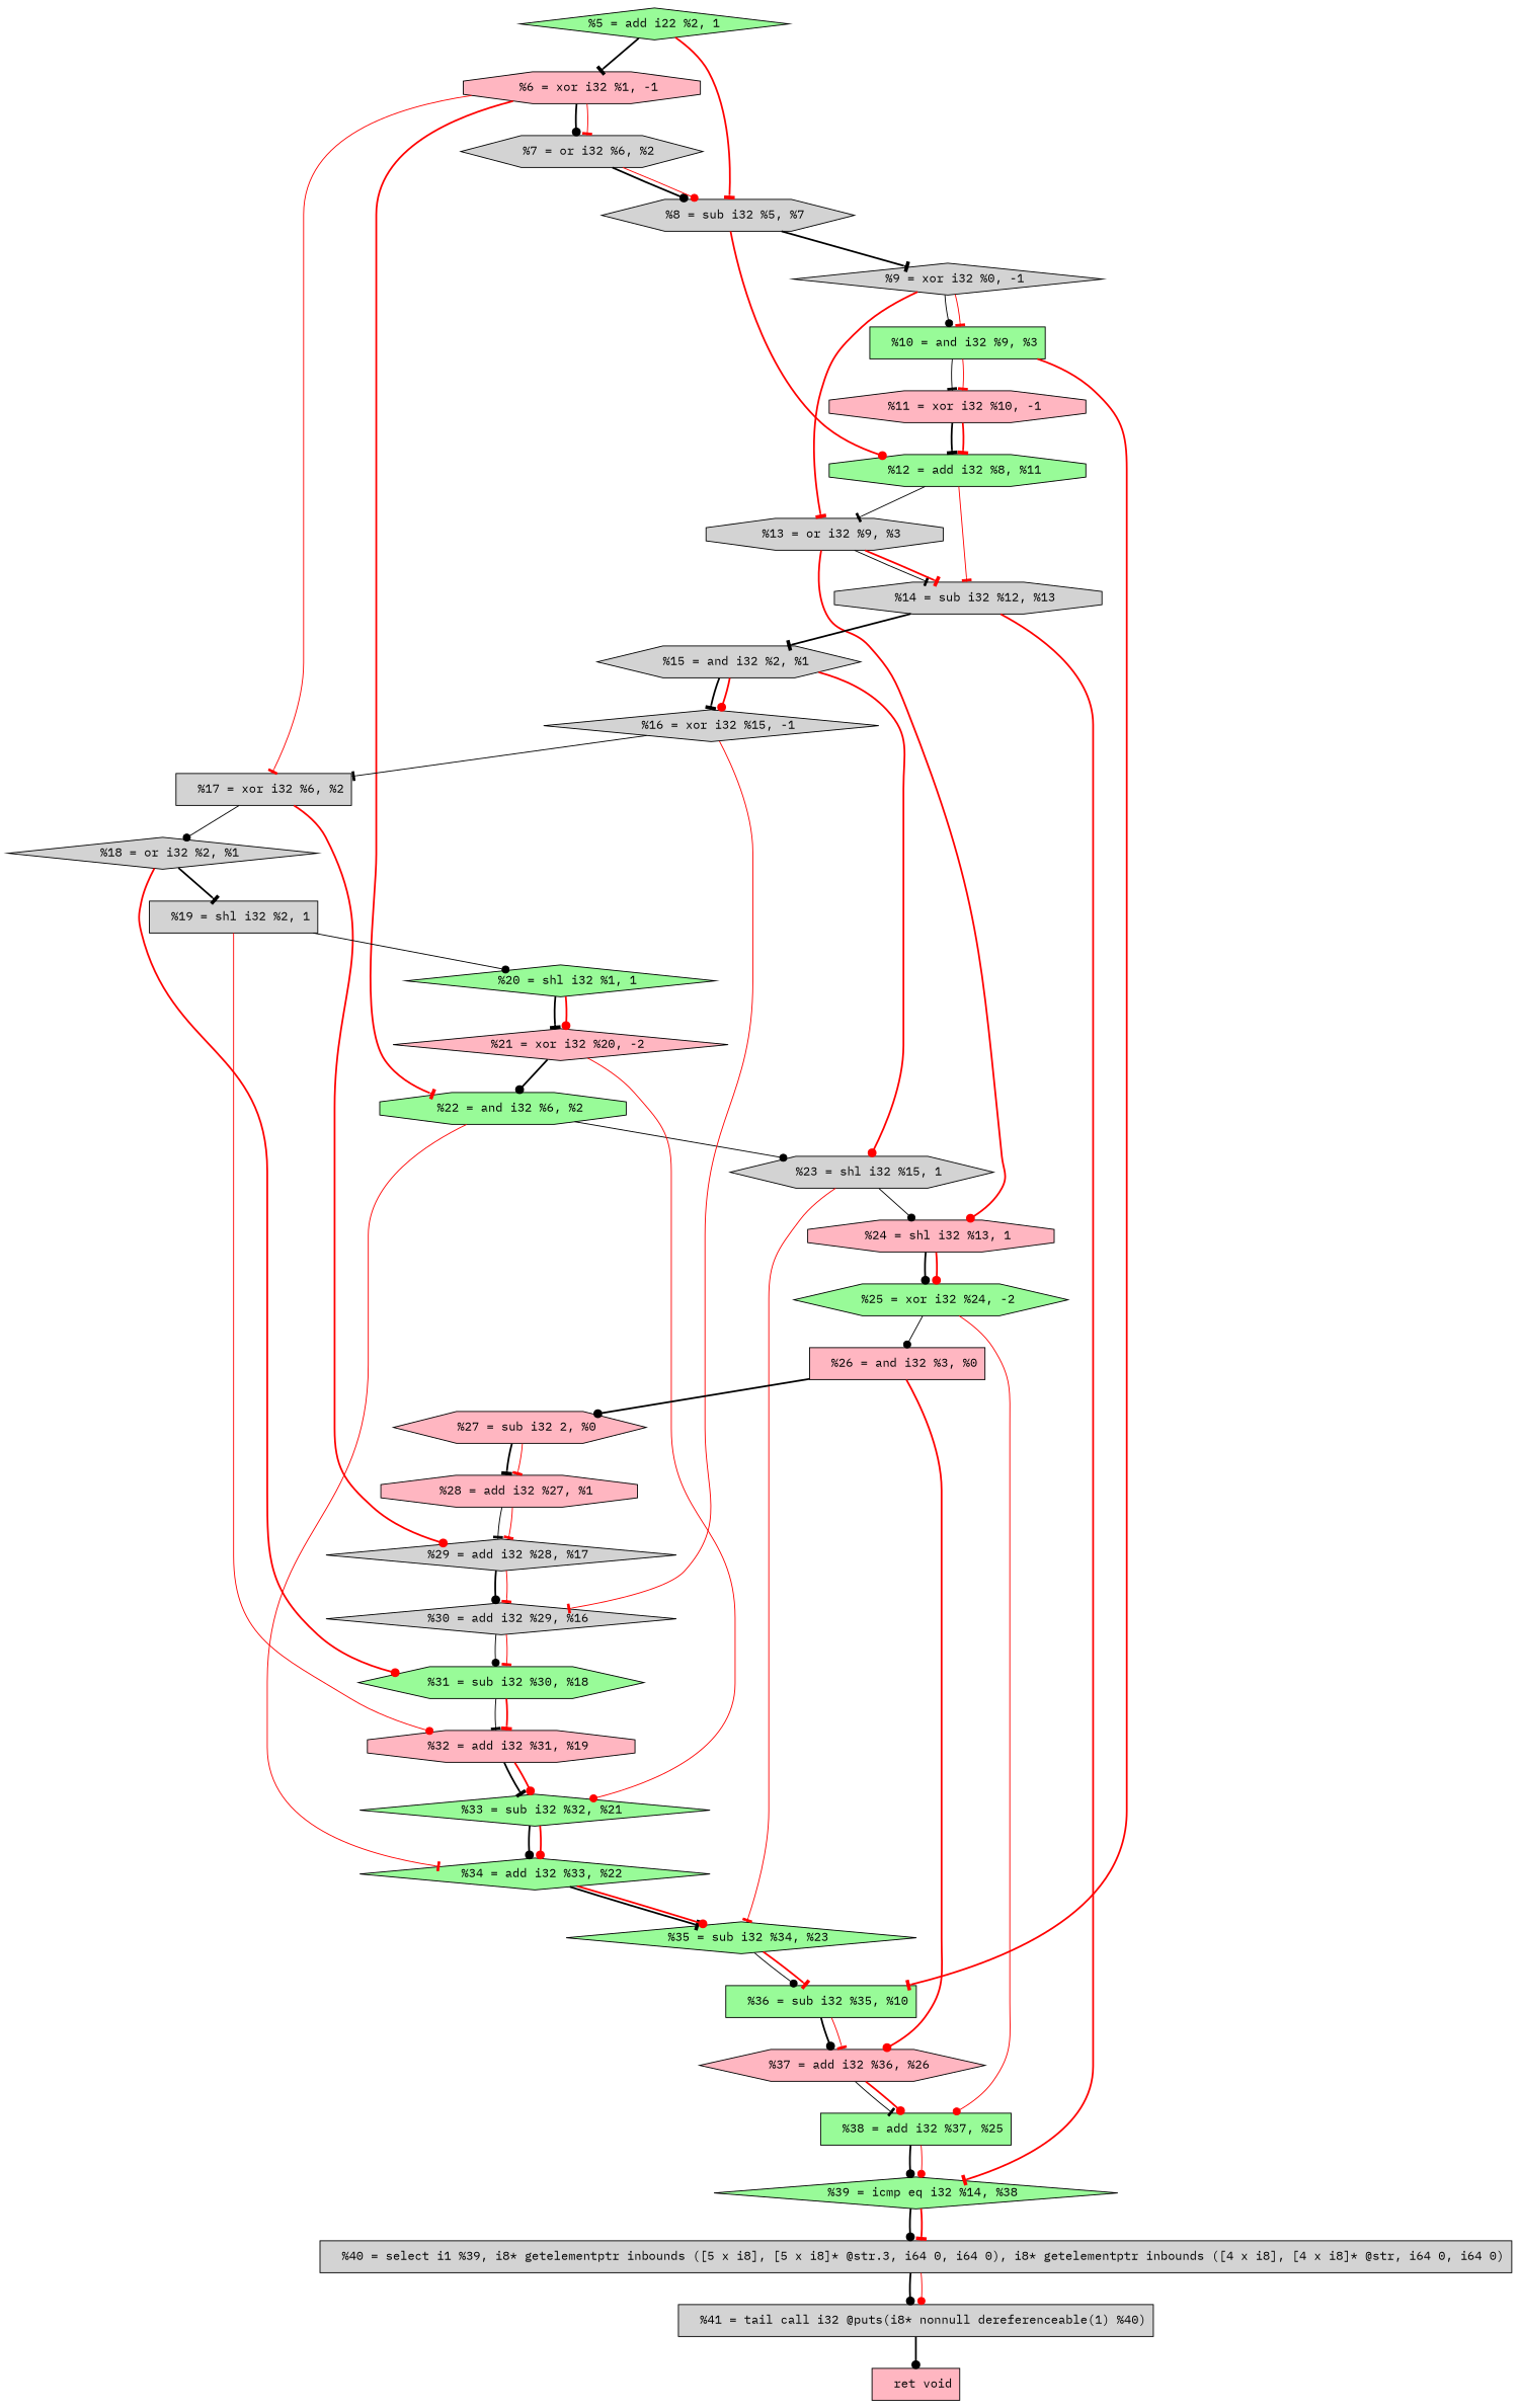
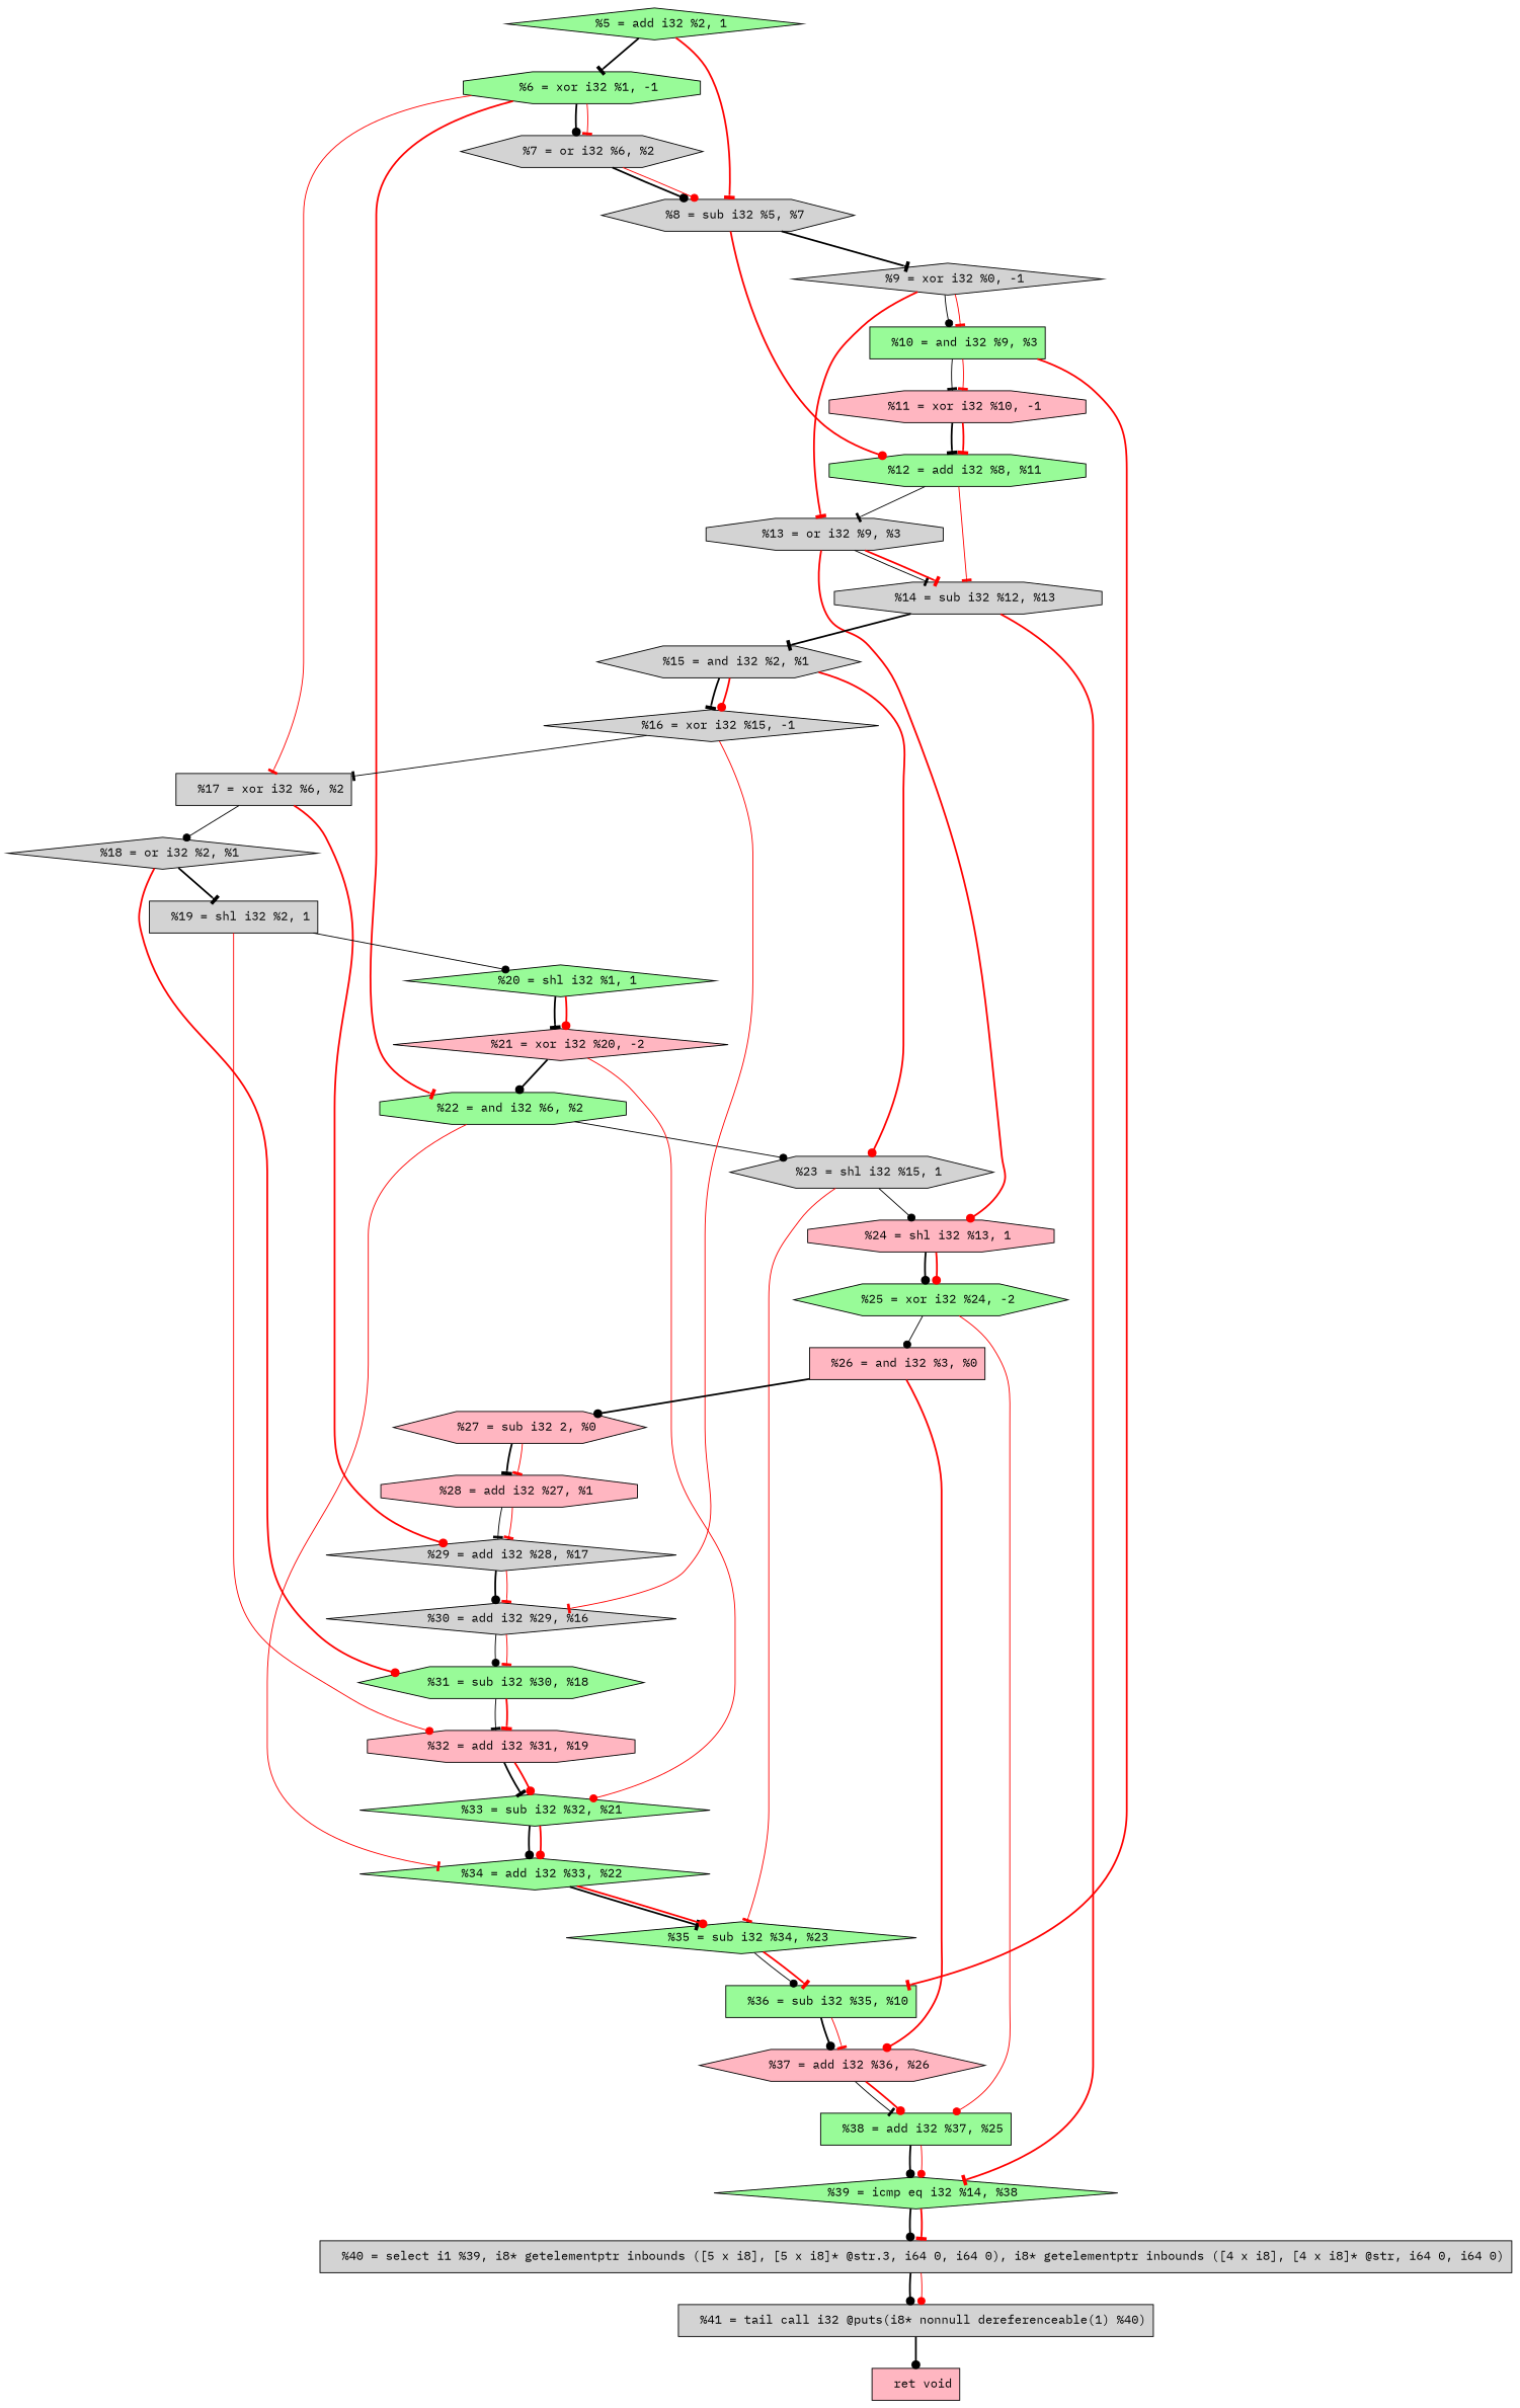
  digraph {
    fontname="IBM Plex Mono"
    node [fillcolor=lightgrey fontname="IBM Plex Mono" shape=diamond style=filled]
    edge [arrowhead=tee fontname="IBM Plex Mono" style=bold color=red]
-   n1 [fillcolor=palegreen label="%5 = add i22 %2, 1"]
-   n2 [fillcolor=lightpink label="  %6 = xor i32 %1, -1" shape=octagon]
+   n1 [fillcolor=palegreen label="  %5 = add i32 %2, 1"]
+   n2 [fillcolor=palegreen label="  %6 = xor i32 %1, -1" shape=octagon]
    n3 [label="  %8 = sub i32 %5, %7" shape=hexagon]
    n4 [label="  %7 = or i32 %6, %2" shape=hexagon]
    n5 [label="  %17 = xor i32 %6, %2" shape=box]
    n6 [fillcolor=palegreen label="  %22 = and i32 %6, %2" shape=octagon]
    n7 [label="  %9 = xor i32 %0, -1"]
    n8 [fillcolor=palegreen label="  %12 = add i32 %8, %11" shape=octagon]
    n9 [label="  %18 = or i32 %2, %1"]
    n10 [label="  %29 = add i32 %28, %17"]
    n11 [label="  %23 = shl i32 %15, 1" shape=hexagon]
    n12 [fillcolor=palegreen label="  %34 = add i32 %33, %22"]
    n13 [fillcolor=palegreen label="  %10 = and i32 %9, %3" shape=box]
    n14 [label="  %13 = or i32 %9, %3" shape=octagon]
    n15 [label="  %14 = sub i32 %12, %13" shape=octagon]
    n16 [fillcolor=lightpink label="  %11 = xor i32 %10, -1" shape=octagon]
    n17 [fillcolor=palegreen label="  %36 = sub i32 %35, %10" shape=box]
    n18 [fillcolor=lightpink label="  %24 = shl i32 %13, 1" shape=octagon]
    n19 [fillcolor=lightpink label="  %37 = add i32 %36, %26" shape=hexagon]
    n20 [label="  %15 = and i32 %2, %1" shape=hexagon]
    n21 [fillcolor=palegreen label="  %39 = icmp eq i32 %14, %38"]
    n22 [fillcolor=palegreen label="  %25 = xor i32 %24, -2" shape=hexagon]
    n23 [label="  %16 = xor i32 %15, -1"]
    n24 [label="  %40 = select i1 %39, i8* getelementptr inbounds ([5 x i8], [5 x i8]* @str.3, i64 0, i64 0), i8* getelementptr inbounds ([4 x i8], [4 x i8]* @str, i64 0, i64 0)" shape=box]
    n25 [label="  %30 = add i32 %29, %16"]
    n26 [fillcolor=palegreen label="  %35 = sub i32 %34, %23"]
    n27 [fillcolor=palegreen label="  %31 = sub i32 %30, %18" shape=hexagon]
    n28 [label="  %19 = shl i32 %2, 1" shape=box]
    n29 [fillcolor=palegreen label="  %20 = shl i32 %1, 1"]
    n30 [fillcolor=lightpink label="  %32 = add i32 %31, %19" shape=octagon]
    n31 [fillcolor=lightpink label="  %21 = xor i32 %20, -2"]
    n32 [fillcolor=palegreen label="  %33 = sub i32 %32, %21"]
    n33 [fillcolor=lightpink label="  %26 = and i32 %3, %0" shape=box]
    n34 [fillcolor=palegreen label="  %38 = add i32 %37, %25" shape=box]
    n35 [fillcolor=lightpink label="  %27 = sub i32 2, %0" shape=hexagon]
    n36 [fillcolor=lightpink label="  %28 = add i32 %27, %1" shape=octagon]
    n37 [label="  %41 = tail call i32 @puts(i8* nonnull dereferenceable(1) %40)" shape=box]
    n38 [fillcolor=lightpink label="  ret void" shape=box]
    n1 -> n2 [color=""]
    n1 -> n3
    n2 -> n4 [arrowhead=dot color=""]
    n2 -> n4 [style=solid]
    n2 -> n5 [style=solid]
    n2 -> n6
    n3 -> n7 [color=""]
    n3 -> n8 [arrowhead=dot]
    n4 -> n3 [arrowhead=dot color=""]
    n4 -> n3 [arrowhead=dot style=solid]
    n5 -> n9 [arrowhead=dot style=solid color=""]
    n5 -> n10 [arrowhead=dot]
    n6 -> n11 [arrowhead=dot style=solid color=""]
    n6 -> n12 [style=solid]
    n7 -> n13 [arrowhead=dot style=solid color=""]
    n7 -> n13 [style=solid]
    n7 -> n14
    n8 -> n14 [style=solid color=""]
    n8 -> n15 [style=solid]
    n9 -> n27 [arrowhead=dot]
    n9 -> n28 [color=""]
    n10 -> n25 [arrowhead=dot color=""]
    n10 -> n25 [style=solid]
    n11 -> n18 [arrowhead=dot style=solid color=""]
    n11 -> n26 [style=solid]
    n12 -> n26 [color=""]
    n12 -> n26 [arrowhead=dot]
    n13 -> n16 [style=solid color=""]
    n13 -> n16 [style=solid]
    n13 -> n17
    n14 -> n15 [style=solid color=""]
    n14 -> n15
    n14 -> n18 [arrowhead=dot]
    n15 -> n20 [color=""]
    n15 -> n21
    n16 -> n8 [color=""]
    n16 -> n8
    n17 -> n19 [arrowhead=dot color=""]
    n17 -> n19 [style=solid]
    n18 -> n22 [arrowhead=dot color=""]
    n18 -> n22 [arrowhead=dot]
    n19 -> n34 [style=solid color=""]
    n19 -> n34 [arrowhead=dot]
    n20 -> n11 [arrowhead=dot]
    n20 -> n23 [color=""]
    n20 -> n23 [arrowhead=dot]
    n21 -> n24 [arrowhead=dot color=""]
    n21 -> n24
    n22 -> n33 [arrowhead=dot style=solid color=""]
    n22 -> n34 [arrowhead=dot style=solid]
    n23 -> n5 [style=solid color=""]
    n23 -> n25 [style=solid]
    n24 -> n37 [arrowhead=dot color=""]
    n24 -> n37 [arrowhead=dot style=solid]
    n25 -> n27 [arrowhead=dot style=solid color=""]
    n25 -> n27 [style=solid]
    n26 -> n17 [arrowhead=dot style=solid color=""]
    n26 -> n17
    n27 -> n30 [style=solid color=""]
    n27 -> n30
    n28 -> n29 [arrowhead=dot style=solid color=""]
    n28 -> n30 [arrowhead=dot style=solid]
    n29 -> n31 [color=""]
    n29 -> n31 [arrowhead=dot]
    n30 -> n32 [color=""]
    n30 -> n32 [arrowhead=dot]
    n31 -> n6 [arrowhead=dot color=""]
    n31 -> n32 [arrowhead=dot style=solid]
    n32 -> n12 [arrowhead=dot color=""]
    n32 -> n12 [arrowhead=dot]
    n33 -> n19 [arrowhead=dot]
    n33 -> n35 [arrowhead=dot color=""]
    n34 -> n21 [arrowhead=dot color=""]
    n34 -> n21 [arrowhead=dot style=solid]
    n35 -> n36 [color=""]
    n35 -> n36 [style=solid]
    n36 -> n10 [style=solid color=""]
    n36 -> n10 [style=solid]
    n37 -> n38 [arrowhead=dot color=""]
  }
